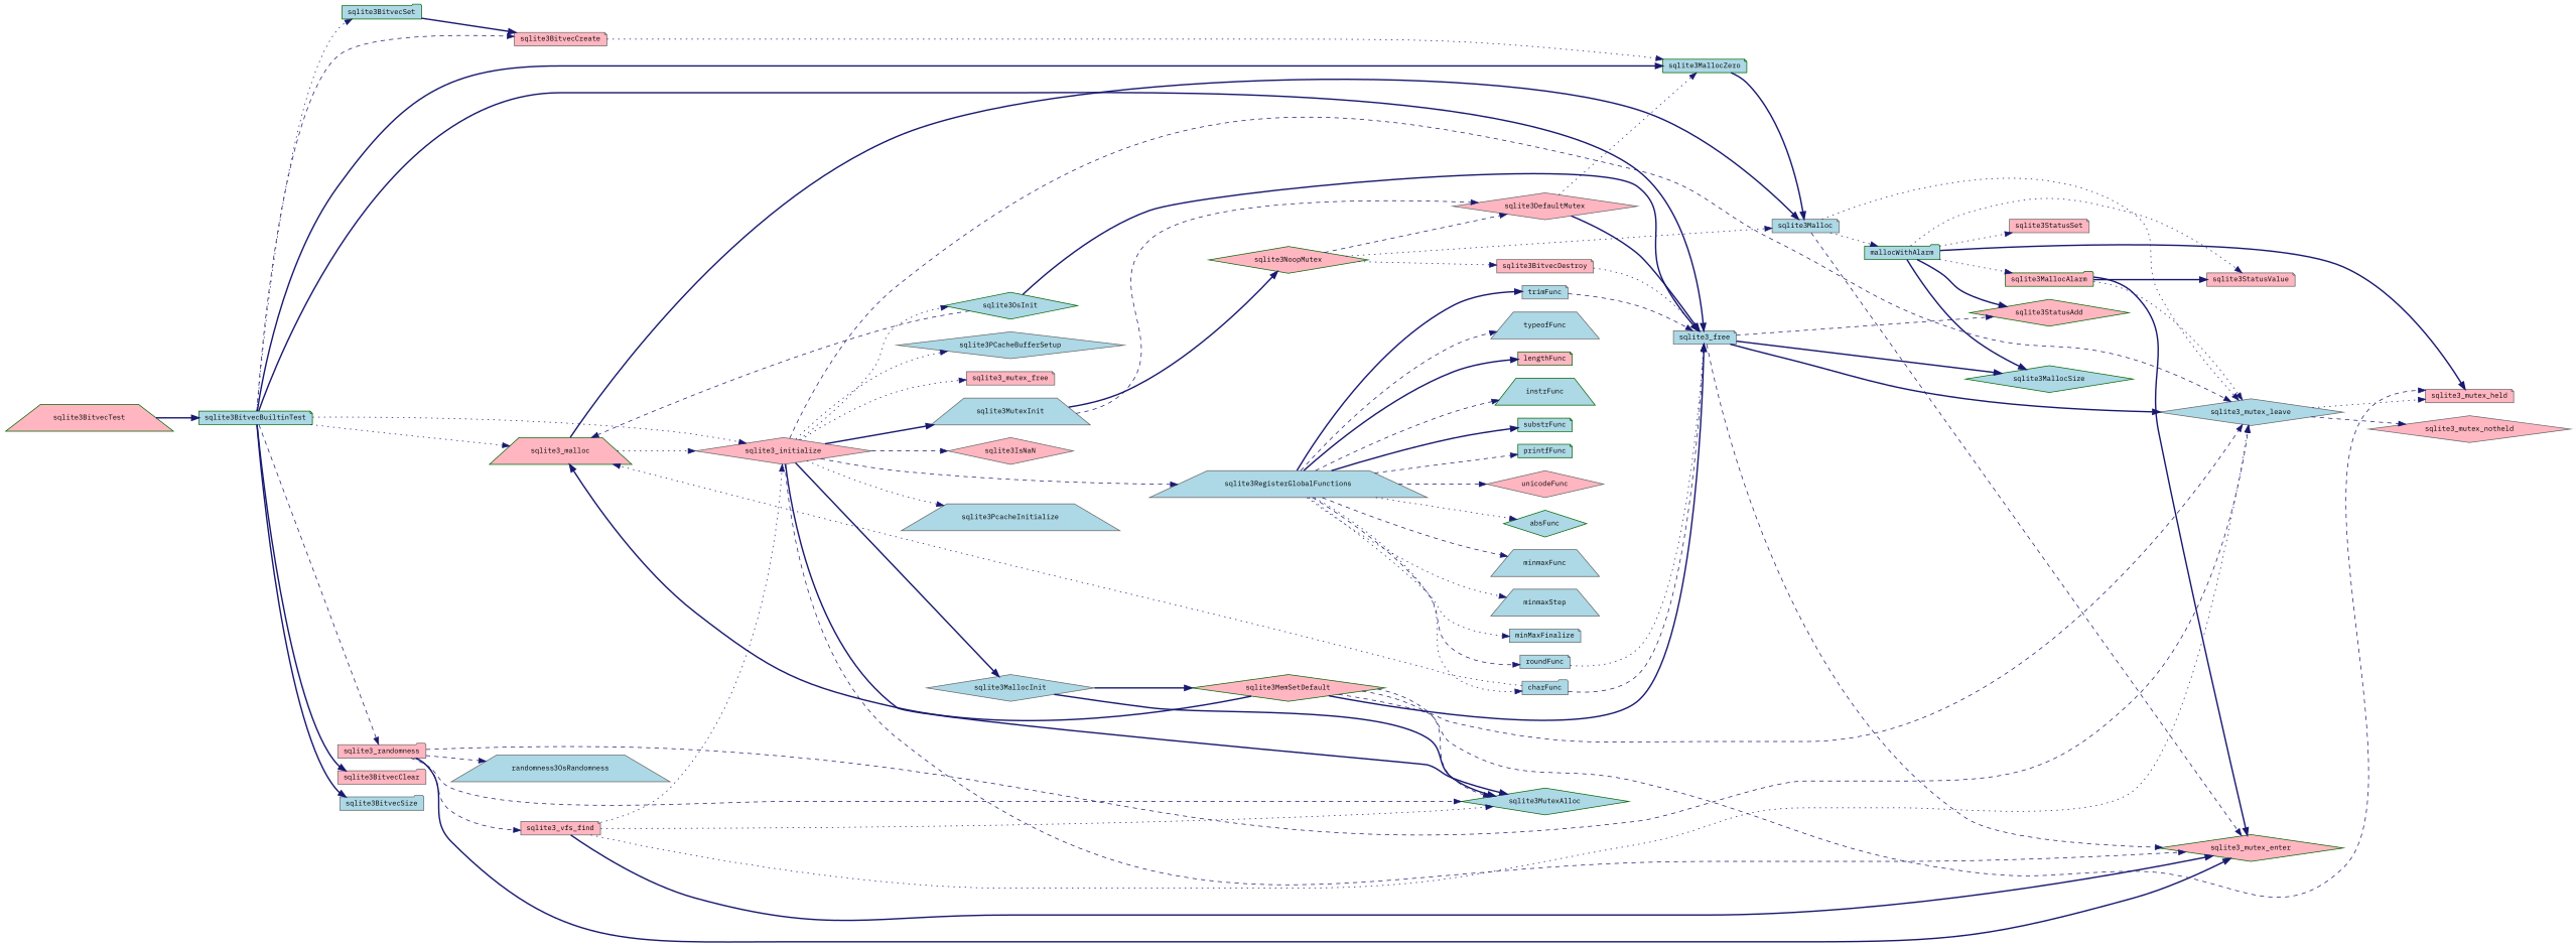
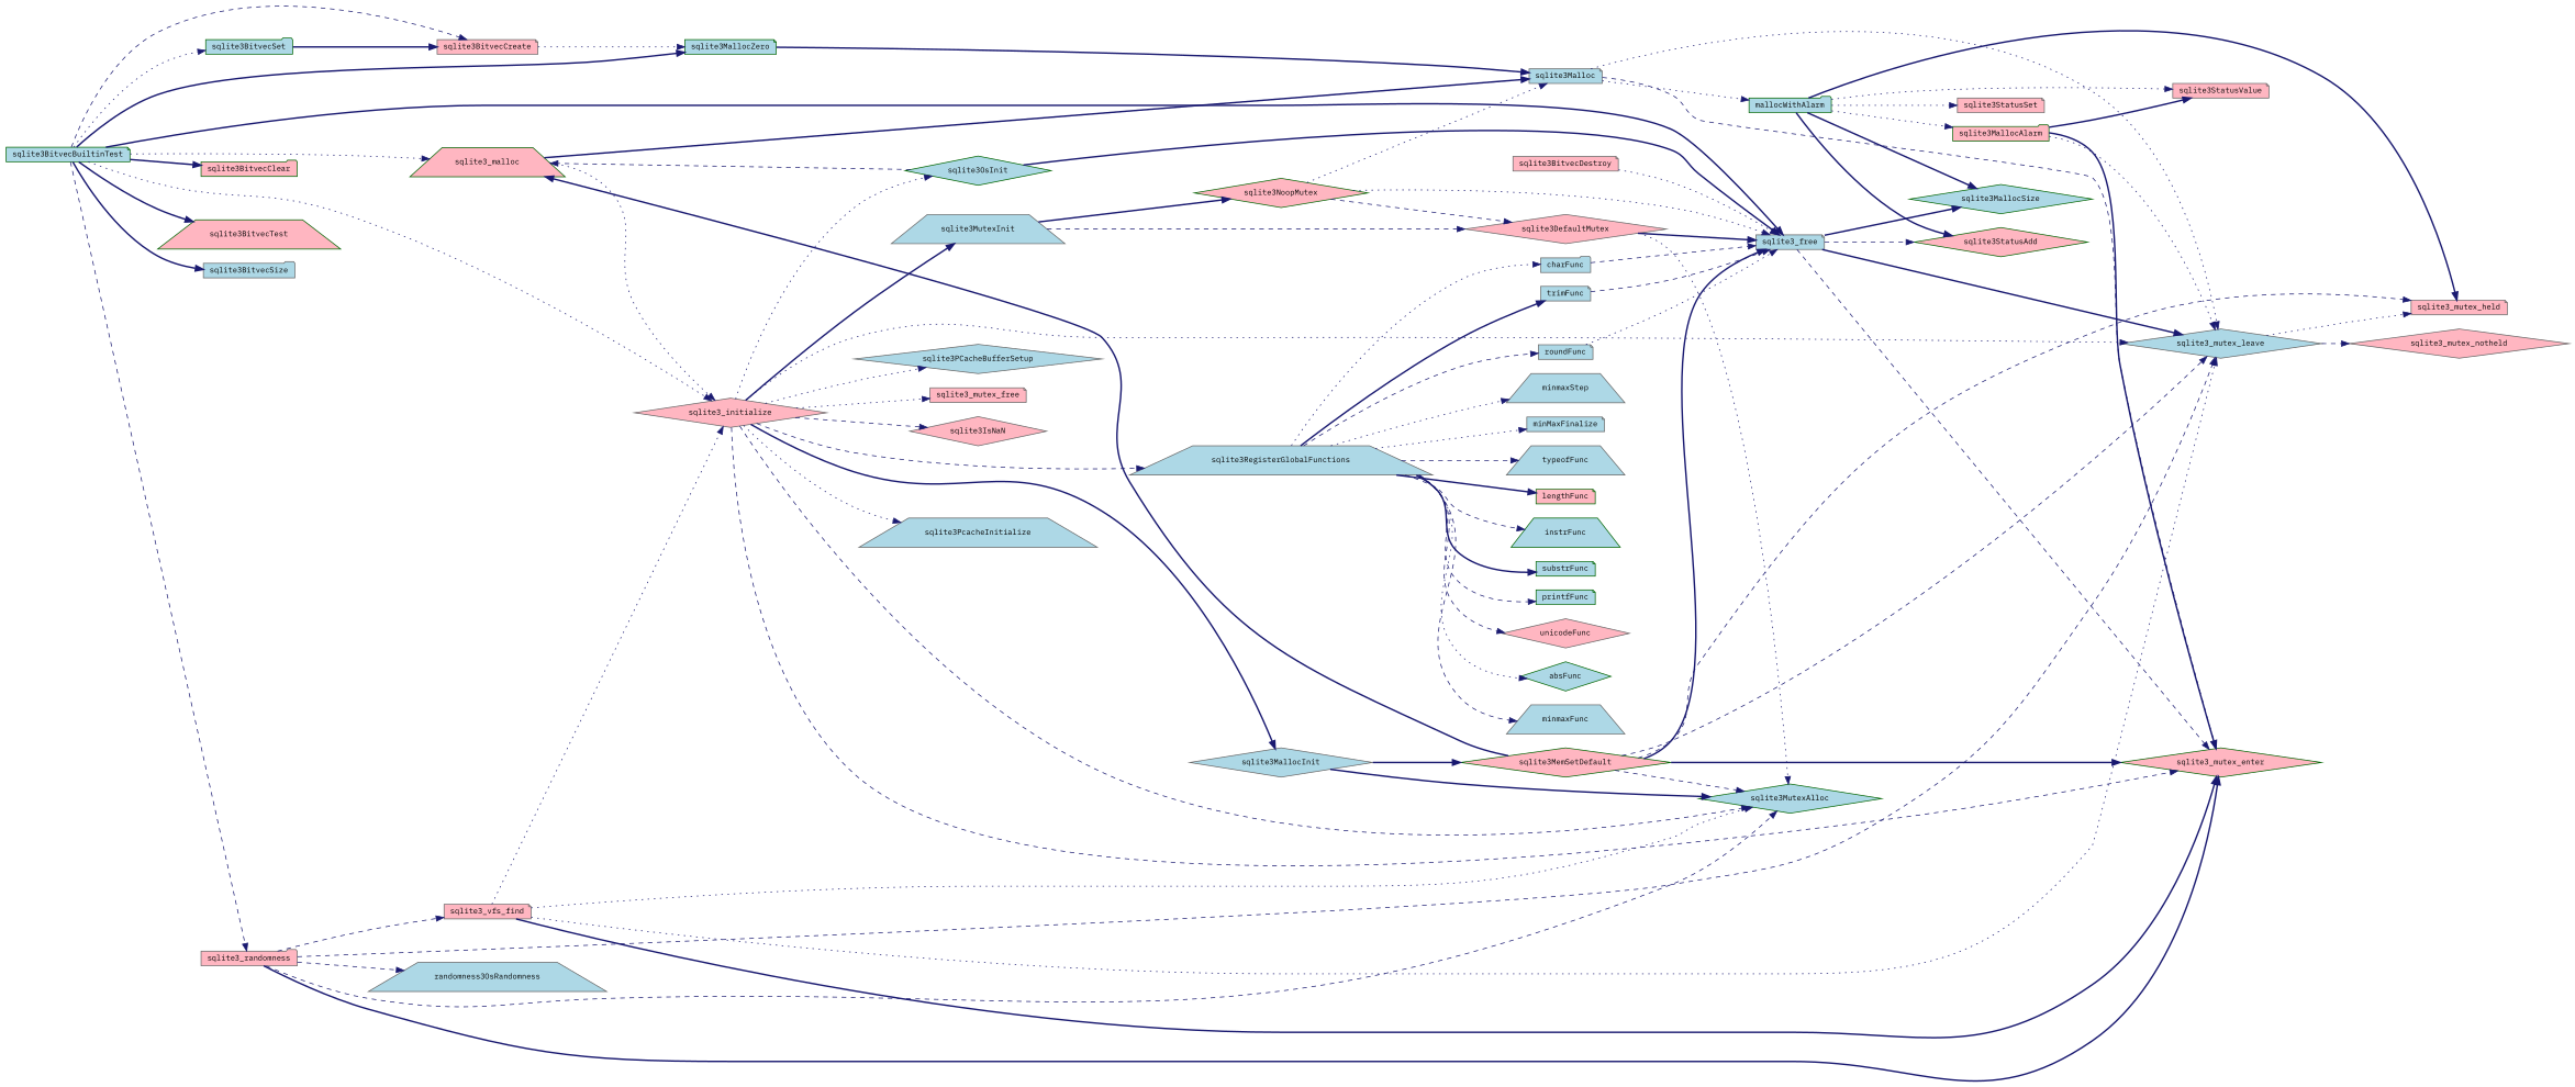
  digraph {
    fontname="IBM Plex Mono"
    rankdir=LR
    node [color=gray40 fillcolor=lightblue fontname="IBM Plex Mono" fontsize=10 shape=note style=filled]
    edge [color=midnightblue fontname="IBM Plex Mono" fontsize=10 labelfontname=FreeSans labelfontsize=10 style=bold]
    n1 [color=darkgreen fontcolor=black height=0.2 label=sqlite3BitvecBuiltinTest width=0.4]
    n2 [fillcolor=lightpink height=0.2 label=sqlite3BitvecCreate width=0.4]
    n3 [color=darkgreen height=0.2 label=sqlite3MallocZero width=0.4]
    n4 [color=darkgreen fillcolor=lightpink height=0.2 label=sqlite3_malloc shape=trapezium width=0.4]
    n5 [height=0.2 label=sqlite3_free width=0.4]
    n6 [color=darkgreen height=0.2 label=sqlite3BitvecSet shape=folder width=0.4]
-   n7 [fillcolor=lightpink height=0.2 label=sqlite3BitvecClear shape=folder width=0.4]
+   n7 [color=darkgreen fillcolor=lightpink height=0.2 label=sqlite3BitvecClear shape=folder width=0.4]
    n8 [fillcolor=lightpink height=0.2 label=sqlite3_randomness shape=folder width=0.4]
    n9 [color=darkgreen fillcolor=lightpink height=0.2 label=sqlite3BitvecTest shape=trapezium width=0.4]
    n10 [height=0.2 label=sqlite3BitvecSize shape=folder width=0.4]
    n11 [fillcolor=lightpink height=0.2 label=sqlite3_initialize shape=diamond width=0.4]
    n12 [height=0.2 label=sqlite3Malloc width=0.4]
    n13 [color=darkgreen fillcolor=lightpink height=0.2 label=sqlite3_mutex_enter shape=diamond width=0.4]
    n14 [height=0.2 label=sqlite3_mutex_leave shape=diamond width=0.4]
    n15 [color=darkgreen height=0.2 label=sqlite3MallocSize shape=diamond width=0.4]
    n16 [color=darkgreen fillcolor=lightpink height=0.2 label=sqlite3StatusAdd shape=diamond width=0.4]
    n17 [color=darkgreen height=0.2 label=sqlite3MutexAlloc shape=diamond width=0.4]
    n18 [height=0.2 label=randomness3OsRandomness shape=trapezium width=0.4]
    n19 [fillcolor=lightpink height=0.2 label=sqlite3_vfs_find width=0.4]
    n20 [fillcolor=lightpink height=0.2 label=sqlite3BitvecDestroy width=0.4]
    n21 [color=darkgreen height=0.2 label=mallocWithAlarm shape=folder width=0.4]
    n22 [fillcolor=lightpink height=0.2 label=sqlite3_mutex_held width=0.4]
    n23 [fillcolor=lightpink height=0.2 label=sqlite3StatusSet width=0.4]
    n24 [fillcolor=lightpink height=0.2 label=sqlite3StatusValue width=0.4]
    n25 [color=darkgreen fillcolor=lightpink height=0.2 label=sqlite3MallocAlarm shape=folder width=0.4]
    n26 [fillcolor=lightpink height=0.2 label=sqlite3_mutex_notheld shape=diamond width=0.4]
    n27 [height=0.2 label=sqlite3MutexInit shape=trapezium width=0.4]
    n28 [height=0.2 label=sqlite3MallocInit shape=diamond width=0.4]
    n29 [height=0.2 label=sqlite3RegisterGlobalFunctions shape=trapezium width=0.4]
    n30 [height=0.2 label=sqlite3PcacheInitialize shape=trapezium width=0.4]
    n31 [color=darkgreen height=0.2 label=sqlite3OsInit shape=diamond width=0.4]
    n32 [height=0.2 label=sqlite3PCacheBufferSetup shape=diamond width=0.4]
    n33 [fillcolor=lightpink height=0.2 label=sqlite3_mutex_free width=0.4]
    n34 [fillcolor=lightpink height=0.2 label=sqlite3IsNaN shape=diamond width=0.4]
    n35 [fillcolor=lightpink height=0.2 label=sqlite3DefaultMutex shape=diamond width=0.4]
    n36 [color=darkgreen fillcolor=lightpink height=0.2 label=sqlite3NoopMutex shape=diamond width=0.4]
    n37 [color=darkgreen fillcolor=lightpink height=0.2 label=sqlite3MemSetDefault shape=diamond width=0.4]
    n38 [height=0.2 label=trimFunc width=0.4]
    n39 [height=0.2 label=minmaxFunc shape=trapezium width=0.4]
    n40 [height=0.2 label=minmaxStep shape=trapezium width=0.4]
    n41 [height=0.2 label=minMaxFinalize width=0.4]
    n42 [height=0.2 label=typeofFunc shape=trapezium width=0.4]
    n43 [color=darkgreen fillcolor=lightpink height=0.2 label=lengthFunc width=0.4]
    n44 [color=darkgreen height=0.2 label=instrFunc shape=trapezium width=0.4]
    n45 [color=darkgreen height=0.2 label=substrFunc width=0.4]
    n46 [color=darkgreen height=0.2 label=printfFunc width=0.4]
    n47 [fillcolor=lightpink height=0.2 label=unicodeFunc shape=diamond width=0.4]
    n48 [height=0.2 label=charFunc shape=folder width=0.4]
    n49 [color=darkgreen height=0.2 label=absFunc shape=diamond width=0.4]
    n50 [height=0.2 label=roundFunc width=0.4]
    n1 -> n2 [style=dashed]
    n1 -> n3
    n1 -> n4 [style=dotted]
    n1 -> n5
    n1 -> n6 [style=dotted]
    n1 -> n7
    n1 -> n8 [style=dashed]
-   n9 -> n1
+   n1 -> n9
    n1 -> n10
    n1 -> n11 [style=dotted]
    n2 -> n3 [style=dotted]
    n3 -> n12
    n4 -> n11 [style=dotted]
    n4 -> n12
    n5 -> n13 [style=dashed]
    n5 -> n14
    n5 -> n15
    n5 -> n16 [style=dashed]
    n6 -> n2
    n8 -> n13
    n8 -> n14 [style=dashed]
    n8 -> n17 [style=dashed]
    n8 -> n18 [style=dashed]
    n8 -> n19 [style=dashed]
    n11 -> n13 [style=dashed]
-   n11 -> n14 [style=dashed]
-   n11 -> n17
+   n11 -> n14 [style=dotted]
+   n11 -> n17 [style=dashed]
    n11 -> n27
    n11 -> n28
    n11 -> n29 [style=dashed]
    n11 -> n30 [style=dotted]
    n11 -> n31 [style=dotted]
    n11 -> n32 [style=dotted]
    n11 -> n33 [style=dotted]
    n11 -> n34 [style=dashed]
    n12 -> n13 [style=dashed]
    n12 -> n14 [style=dotted]
    n12 -> n21 [style=dotted]
    n14 -> n22 [style=dotted]
    n14 -> n26 [style=dashed]
    n19 -> n11 [style=dotted]
    n19 -> n13
    n19 -> n14 [style=dotted]
    n19 -> n17 [style=dotted]
    n20 -> n5 [style=dotted]
    n21 -> n15
    n21 -> n16
    n21 -> n22
    n21 -> n23 [style=dotted]
    n21 -> n24 [style=dotted]
    n21 -> n25 [style=dotted]
    n25 -> n13
    n25 -> n14 [style=dotted]
    n25 -> n24
    n27 -> n35 [style=dashed]
    n27 -> n36
    n28 -> n17
    n28 -> n37
    n29 -> n38
    n29 -> n39 [style=dashed]
    n29 -> n40 [style=dotted]
    n29 -> n41 [style=dotted]
    n29 -> n42 [style=dashed]
    n29 -> n43
    n29 -> n44 [style=dashed]
    n29 -> n45
    n29 -> n46 [style=dashed]
    n29 -> n47 [style=dashed]
    n29 -> n48 [style=dotted]
    n29 -> n49 [style=dotted]
    n29 -> n50 [style=dashed]
    n31 -> n4 [style=dashed]
    n31 -> n5
-   n35 -> n3 [style=dotted]
+   n35 -> n17 [style=dotted]
    n35 -> n5
-   n36 -> n20 [style=dotted]
+   n36 -> n5 [style=dotted]
    n36 -> n12 [style=dotted]
    n36 -> n35 [style=dashed]
    n37 -> n4
    n37 -> n5
+   n37 -> n13
    n37 -> n14 [style=dashed]
    n37 -> n17 [style=dashed]
    n37 -> n22 [style=dashed]
    n38 -> n5 [style=dashed]
-   n48 -> n4 [style=dotted]
    n48 -> n5 [style=dashed]
    n50 -> n5 [style=dotted]
  }
